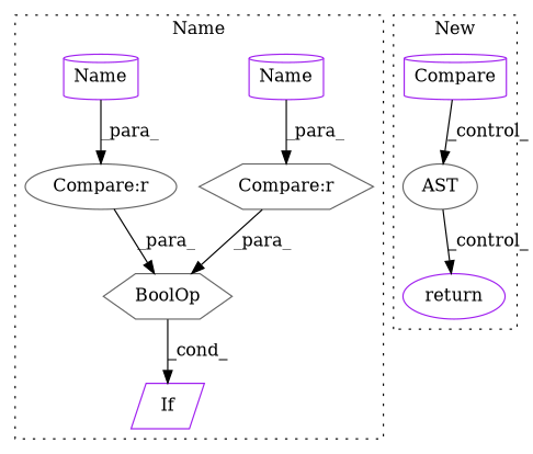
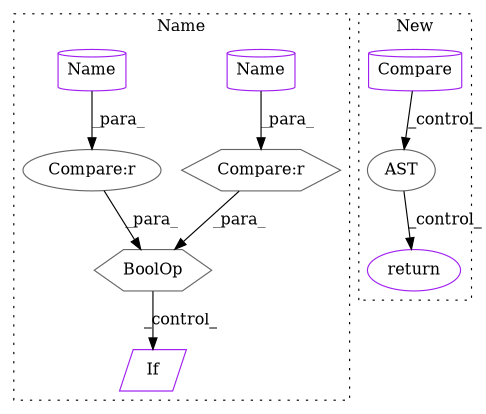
  digraph {
    node [a=40 color=purple l=4 s=14458 shape=ellipse]
    n1 [a=72 color=gray40 l=44 label=BoolOp shape=hexagon]
    n2 [a=96 l=3 label=If s=14455 shape=parallelogram]
    n3 [color=gray40 l=21 label="Compare:r" shape=hexagon]
    n4 [color=gray40 l=19 label="Compare:r" s=14483]
    n5 [a=87 label=Name s=14475 shape=cylinder]
    n6 [a=87 label=Name s=14498 shape=cylinder]
    n7 [a=71 l=14 label=Compare s=15908 shape=cylinder]
    n8 [a=2 color=gray40 l="7,0" label=AST s="15974,0"]
    n9 [a=93 l=6 label=return s=16008]
    subgraph cluster_1 {
      label=Name
      style=dotted
      n1
      n2
      n3
      n4
      n5
      n6
    }
    subgraph cluster_2 {
      label=New
      style=dotted
      n7
      n8
      n9
    }
-   n1 -> n2 [label=_cond_]
+   n1 -> n2 [label=_control_]
    n3 -> n1 [label=_para_]
    n4 -> n1 [label=_para_]
    n5 -> n3 [label=_para_]
    n6 -> n4 [label=_para_]
    n7 -> n8 [label=_control_]
    n8 -> n9 [label=_control_]
  }
